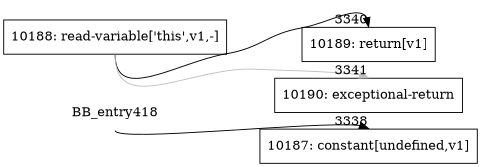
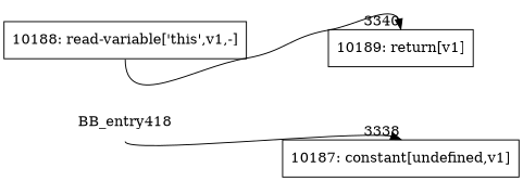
  digraph {
    rankdir=LR
    node [shape=record]
    edge [headport=n tailport=s]
    n1 [label=BB_entry418 shape=none]
    n2 [label="{10187: constant[undefined,v1]}"]
    n3 [label="{10188: read-variable['this',v1,-]}"]
    n4 [label="{10189: return[v1]}"]
-   n5 [label="{10190: exceptional-return}"]
    n1 -> n2 [headlabel="    3338"]
    n3 -> n4 [headlabel="      3340"]
-   n3 -> n5 [color=gray headlabel="      3341"]
  }
